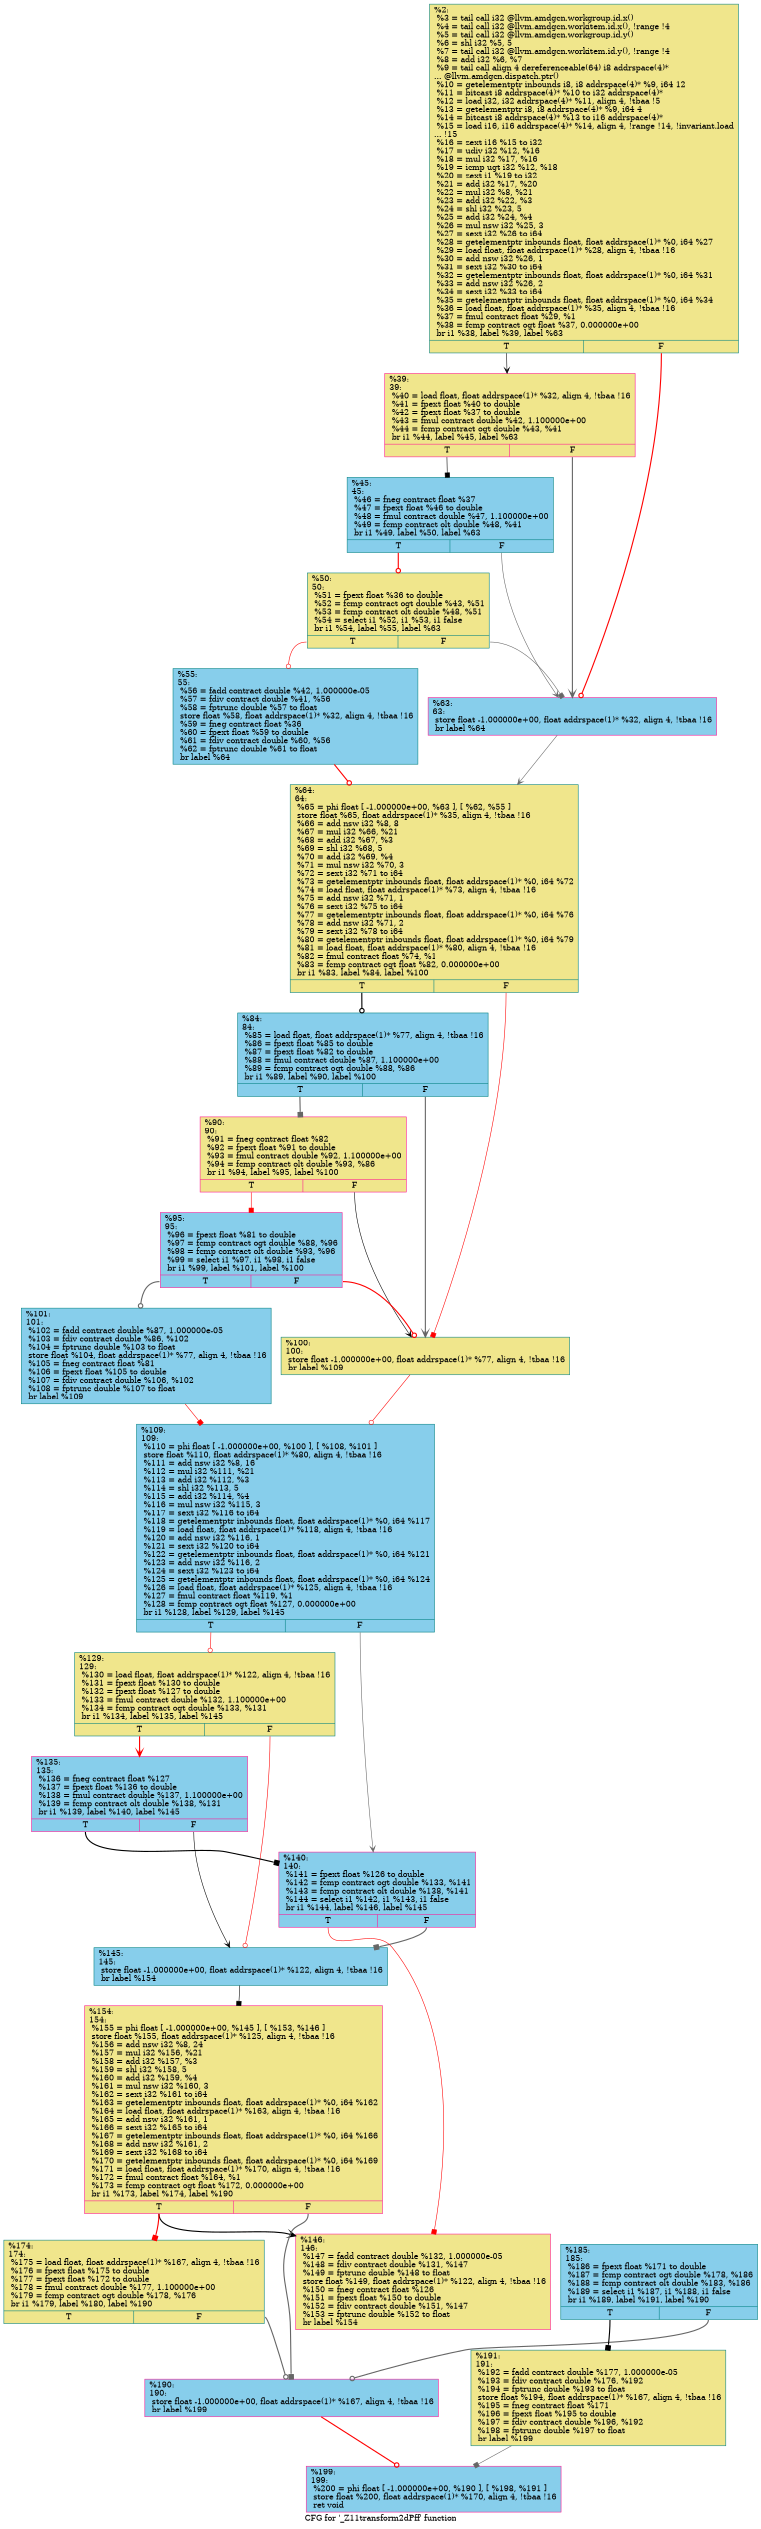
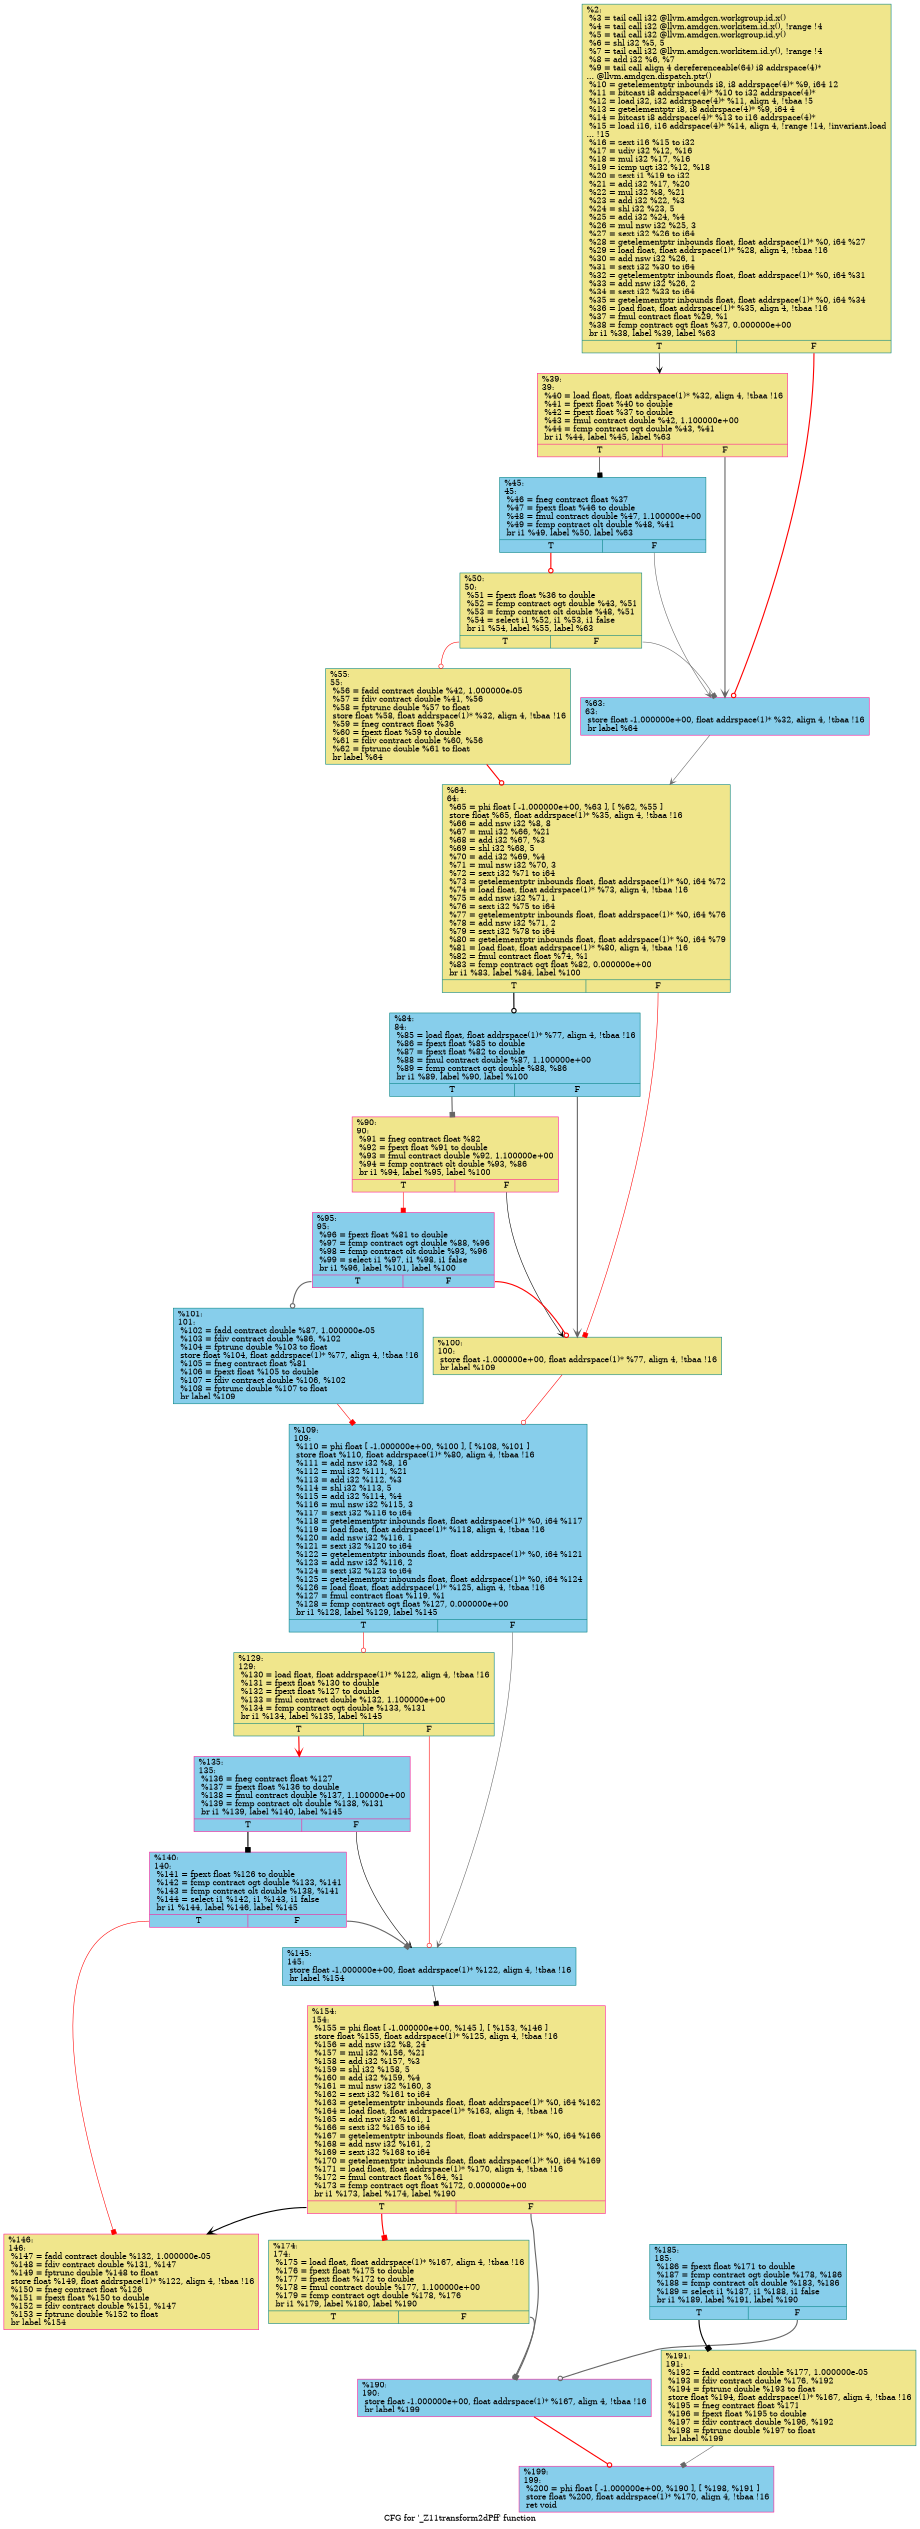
  digraph {
    label="CFG for '_Z11transform2dPff' function"
    node [color=teal fillcolor=skyblue shape=record style=filled]
    edge [arrowhead=box color=red style=bold tailport=s0]
    n1 [fillcolor=khaki label="{%2:\l  %3 = tail call i32 @llvm.amdgcn.workgroup.id.x()\l  %4 = tail call i32 @llvm.amdgcn.workitem.id.x(), !range !4\l  %5 = tail call i32 @llvm.amdgcn.workgroup.id.y()\l  %6 = shl i32 %5, 5\l  %7 = tail call i32 @llvm.amdgcn.workitem.id.y(), !range !4\l  %8 = add i32 %6, %7\l  %9 = tail call align 4 dereferenceable(64) i8 addrspace(4)*\l... @llvm.amdgcn.dispatch.ptr()\l  %10 = getelementptr inbounds i8, i8 addrspace(4)* %9, i64 12\l  %11 = bitcast i8 addrspace(4)* %10 to i32 addrspace(4)*\l  %12 = load i32, i32 addrspace(4)* %11, align 4, !tbaa !5\l  %13 = getelementptr i8, i8 addrspace(4)* %9, i64 4\l  %14 = bitcast i8 addrspace(4)* %13 to i16 addrspace(4)*\l  %15 = load i16, i16 addrspace(4)* %14, align 4, !range !14, !invariant.load\l... !15\l  %16 = zext i16 %15 to i32\l  %17 = udiv i32 %12, %16\l  %18 = mul i32 %17, %16\l  %19 = icmp ugt i32 %12, %18\l  %20 = zext i1 %19 to i32\l  %21 = add i32 %17, %20\l  %22 = mul i32 %8, %21\l  %23 = add i32 %22, %3\l  %24 = shl i32 %23, 5\l  %25 = add i32 %24, %4\l  %26 = mul nsw i32 %25, 3\l  %27 = sext i32 %26 to i64\l  %28 = getelementptr inbounds float, float addrspace(1)* %0, i64 %27\l  %29 = load float, float addrspace(1)* %28, align 4, !tbaa !16\l  %30 = add nsw i32 %26, 1\l  %31 = sext i32 %30 to i64\l  %32 = getelementptr inbounds float, float addrspace(1)* %0, i64 %31\l  %33 = add nsw i32 %26, 2\l  %34 = sext i32 %33 to i64\l  %35 = getelementptr inbounds float, float addrspace(1)* %0, i64 %34\l  %36 = load float, float addrspace(1)* %35, align 4, !tbaa !16\l  %37 = fmul contract float %29, %1\l  %38 = fcmp contract ogt float %37, 0.000000e+00\l  br i1 %38, label %39, label %63\l|{<s0>T|<s1>F}}"]
    n2 [color=deeppink fillcolor=khaki label="{%39:\l39:                                               \l  %40 = load float, float addrspace(1)* %32, align 4, !tbaa !16\l  %41 = fpext float %40 to double\l  %42 = fpext float %37 to double\l  %43 = fmul contract double %42, 1.100000e+00\l  %44 = fcmp contract ogt double %43, %41\l  br i1 %44, label %45, label %63\l|{<s0>T|<s1>F}}"]
    n3 [color=deeppink label="{%63:\l63:                                               \l  store float -1.000000e+00, float addrspace(1)* %32, align 4, !tbaa !16\l  br label %64\l}"]
    n4 [label="{%45:\l45:                                               \l  %46 = fneg contract float %37\l  %47 = fpext float %46 to double\l  %48 = fmul contract double %47, 1.100000e+00\l  %49 = fcmp contract olt double %48, %41\l  br i1 %49, label %50, label %63\l|{<s0>T|<s1>F}}"]
    n5 [fillcolor=khaki label="{%64:\l64:                                               \l  %65 = phi float [ -1.000000e+00, %63 ], [ %62, %55 ]\l  store float %65, float addrspace(1)* %35, align 4, !tbaa !16\l  %66 = add nsw i32 %8, 8\l  %67 = mul i32 %66, %21\l  %68 = add i32 %67, %3\l  %69 = shl i32 %68, 5\l  %70 = add i32 %69, %4\l  %71 = mul nsw i32 %70, 3\l  %72 = sext i32 %71 to i64\l  %73 = getelementptr inbounds float, float addrspace(1)* %0, i64 %72\l  %74 = load float, float addrspace(1)* %73, align 4, !tbaa !16\l  %75 = add nsw i32 %71, 1\l  %76 = sext i32 %75 to i64\l  %77 = getelementptr inbounds float, float addrspace(1)* %0, i64 %76\l  %78 = add nsw i32 %71, 2\l  %79 = sext i32 %78 to i64\l  %80 = getelementptr inbounds float, float addrspace(1)* %0, i64 %79\l  %81 = load float, float addrspace(1)* %80, align 4, !tbaa !16\l  %82 = fmul contract float %74, %1\l  %83 = fcmp contract ogt float %82, 0.000000e+00\l  br i1 %83, label %84, label %100\l|{<s0>T|<s1>F}}"]
    n6 [fillcolor=khaki label="{%50:\l50:                                               \l  %51 = fpext float %36 to double\l  %52 = fcmp contract ogt double %43, %51\l  %53 = fcmp contract olt double %48, %51\l  %54 = select i1 %52, i1 %53, i1 false\l  br i1 %54, label %55, label %63\l|{<s0>T|<s1>F}}"]
    n7 [label="{%84:\l84:                                               \l  %85 = load float, float addrspace(1)* %77, align 4, !tbaa !16\l  %86 = fpext float %85 to double\l  %87 = fpext float %82 to double\l  %88 = fmul contract double %87, 1.100000e+00\l  %89 = fcmp contract ogt double %88, %86\l  br i1 %89, label %90, label %100\l|{<s0>T|<s1>F}}"]
    n8 [fillcolor=khaki label="{%100:\l100:                                              \l  store float -1.000000e+00, float addrspace(1)* %77, align 4, !tbaa !16\l  br label %109\l}"]
-   n9 [label="{%55:\l55:                                               \l  %56 = fadd contract double %42, 1.000000e-05\l  %57 = fdiv contract double %41, %56\l  %58 = fptrunc double %57 to float\l  store float %58, float addrspace(1)* %32, align 4, !tbaa !16\l  %59 = fneg contract float %36\l  %60 = fpext float %59 to double\l  %61 = fdiv contract double %60, %56\l  %62 = fptrunc double %61 to float\l  br label %64\l}"]
+   n9 [fillcolor=khaki label="{%55:\l55:                                               \l  %56 = fadd contract double %42, 1.000000e-05\l  %57 = fdiv contract double %41, %56\l  %58 = fptrunc double %57 to float\l  store float %58, float addrspace(1)* %32, align 4, !tbaa !16\l  %59 = fneg contract float %36\l  %60 = fpext float %59 to double\l  %61 = fdiv contract double %60, %56\l  %62 = fptrunc double %61 to float\l  br label %64\l}"]
    n10 [color=deeppink fillcolor=khaki label="{%90:\l90:                                               \l  %91 = fneg contract float %82\l  %92 = fpext float %91 to double\l  %93 = fmul contract double %92, 1.100000e+00\l  %94 = fcmp contract olt double %93, %86\l  br i1 %94, label %95, label %100\l|{<s0>T|<s1>F}}"]
    n11 [label="{%109:\l109:                                              \l  %110 = phi float [ -1.000000e+00, %100 ], [ %108, %101 ]\l  store float %110, float addrspace(1)* %80, align 4, !tbaa !16\l  %111 = add nsw i32 %8, 16\l  %112 = mul i32 %111, %21\l  %113 = add i32 %112, %3\l  %114 = shl i32 %113, 5\l  %115 = add i32 %114, %4\l  %116 = mul nsw i32 %115, 3\l  %117 = sext i32 %116 to i64\l  %118 = getelementptr inbounds float, float addrspace(1)* %0, i64 %117\l  %119 = load float, float addrspace(1)* %118, align 4, !tbaa !16\l  %120 = add nsw i32 %116, 1\l  %121 = sext i32 %120 to i64\l  %122 = getelementptr inbounds float, float addrspace(1)* %0, i64 %121\l  %123 = add nsw i32 %116, 2\l  %124 = sext i32 %123 to i64\l  %125 = getelementptr inbounds float, float addrspace(1)* %0, i64 %124\l  %126 = load float, float addrspace(1)* %125, align 4, !tbaa !16\l  %127 = fmul contract float %119, %1\l  %128 = fcmp contract ogt float %127, 0.000000e+00\l  br i1 %128, label %129, label %145\l|{<s0>T|<s1>F}}"]
-   n12 [color=deeppink label="{%95:\l95:                                               \l  %96 = fpext float %81 to double\l  %97 = fcmp contract ogt double %88, %96\l  %98 = fcmp contract olt double %93, %96\l  %99 = select i1 %97, i1 %98, i1 false\l  br i1 %99, label %101, label %100\l|{<s0>T|<s1>F}}"]
+   n12 [color=deeppink label="{%95:\l95:                                               \l  %96 = fpext float %81 to double\l  %97 = fcmp contract ogt double %88, %96\l  %98 = fcmp contract olt double %93, %96\l  %99 = select i1 %97, i1 %98, i1 false\l  br i1 %96, label %101, label %100\l|{<s0>T|<s1>F}}"]
    n13 [fillcolor=khaki label="{%129:\l129:                                              \l  %130 = load float, float addrspace(1)* %122, align 4, !tbaa !16\l  %131 = fpext float %130 to double\l  %132 = fpext float %127 to double\l  %133 = fmul contract double %132, 1.100000e+00\l  %134 = fcmp contract ogt double %133, %131\l  br i1 %134, label %135, label %145\l|{<s0>T|<s1>F}}"]
    n14 [label="{%145:\l145:                                              \l  store float -1.000000e+00, float addrspace(1)* %122, align 4, !tbaa !16\l  br label %154\l}"]
    n15 [label="{%101:\l101:                                              \l  %102 = fadd contract double %87, 1.000000e-05\l  %103 = fdiv contract double %86, %102\l  %104 = fptrunc double %103 to float\l  store float %104, float addrspace(1)* %77, align 4, !tbaa !16\l  %105 = fneg contract float %81\l  %106 = fpext float %105 to double\l  %107 = fdiv contract double %106, %102\l  %108 = fptrunc double %107 to float\l  br label %109\l}"]
    n16 [color=deeppink label="{%135:\l135:                                              \l  %136 = fneg contract float %127\l  %137 = fpext float %136 to double\l  %138 = fmul contract double %137, 1.100000e+00\l  %139 = fcmp contract olt double %138, %131\l  br i1 %139, label %140, label %145\l|{<s0>T|<s1>F}}"]
    n17 [color=deeppink fillcolor=khaki label="{%154:\l154:                                              \l  %155 = phi float [ -1.000000e+00, %145 ], [ %153, %146 ]\l  store float %155, float addrspace(1)* %125, align 4, !tbaa !16\l  %156 = add nsw i32 %8, 24\l  %157 = mul i32 %156, %21\l  %158 = add i32 %157, %3\l  %159 = shl i32 %158, 5\l  %160 = add i32 %159, %4\l  %161 = mul nsw i32 %160, 3\l  %162 = sext i32 %161 to i64\l  %163 = getelementptr inbounds float, float addrspace(1)* %0, i64 %162\l  %164 = load float, float addrspace(1)* %163, align 4, !tbaa !16\l  %165 = add nsw i32 %161, 1\l  %166 = sext i32 %165 to i64\l  %167 = getelementptr inbounds float, float addrspace(1)* %0, i64 %166\l  %168 = add nsw i32 %161, 2\l  %169 = sext i32 %168 to i64\l  %170 = getelementptr inbounds float, float addrspace(1)* %0, i64 %169\l  %171 = load float, float addrspace(1)* %170, align 4, !tbaa !16\l  %172 = fmul contract float %164, %1\l  %173 = fcmp contract ogt float %172, 0.000000e+00\l  br i1 %173, label %174, label %190\l|{<s0>T|<s1>F}}"]
    n18 [color=deeppink label="{%140:\l140:                                              \l  %141 = fpext float %126 to double\l  %142 = fcmp contract ogt double %133, %141\l  %143 = fcmp contract olt double %138, %141\l  %144 = select i1 %142, i1 %143, i1 false\l  br i1 %144, label %146, label %145\l|{<s0>T|<s1>F}}"]
    n19 [color=deeppink fillcolor=khaki label="{%146:\l146:                                              \l  %147 = fadd contract double %132, 1.000000e-05\l  %148 = fdiv contract double %131, %147\l  %149 = fptrunc double %148 to float\l  store float %149, float addrspace(1)* %122, align 4, !tbaa !16\l  %150 = fneg contract float %126\l  %151 = fpext float %150 to double\l  %152 = fdiv contract double %151, %147\l  %153 = fptrunc double %152 to float\l  br label %154\l}"]
    n20 [fillcolor=khaki label="{%174:\l174:                                              \l  %175 = load float, float addrspace(1)* %167, align 4, !tbaa !16\l  %176 = fpext float %175 to double\l  %177 = fpext float %172 to double\l  %178 = fmul contract double %177, 1.100000e+00\l  %179 = fcmp contract ogt double %178, %176\l  br i1 %179, label %180, label %190\l|{<s0>T|<s1>F}}"]
    n21 [color=deeppink label="{%190:\l190:                                              \l  store float -1.000000e+00, float addrspace(1)* %167, align 4, !tbaa !16\l  br label %199\l}"]
    n22 [color=deeppink label="{%199:\l199:                                              \l  %200 = phi float [ -1.000000e+00, %190 ], [ %198, %191 ]\l  store float %200, float addrspace(1)* %170, align 4, !tbaa !16\l  ret void\l}"]
    n23 [label="{%185:\l185:                                              \l  %186 = fpext float %171 to double\l  %187 = fcmp contract ogt double %178, %186\l  %188 = fcmp contract olt double %183, %186\l  %189 = select i1 %187, i1 %188, i1 false\l  br i1 %189, label %191, label %190\l|{<s0>T|<s1>F}}"]
    n24 [fillcolor=khaki label="{%191:\l191:                                              \l  %192 = fadd contract double %177, 1.000000e-05\l  %193 = fdiv contract double %176, %192\l  %194 = fptrunc double %193 to float\l  store float %194, float addrspace(1)* %167, align 4, !tbaa !16\l  %195 = fneg contract float %171\l  %196 = fpext float %195 to double\l  %197 = fdiv contract double %196, %192\l  %198 = fptrunc double %197 to float\l  br label %199\l}"]
    n1 -> n2 [arrowhead=vee color=black style=solid]
    n1 -> n3 [arrowhead=odot tailport=s1]
    n2 -> n3 [arrowhead=vee color=gray40 tailport=s1]
    n2 -> n4 [color=black style=solid]
    n3 -> n5 [arrowhead=vee color=gray40 style=solid]
    n4 -> n3 [arrowhead=vee color=gray40 style=solid tailport=s1]
    n4 -> n6 [arrowhead=odot]
    n5 -> n7 [arrowhead=odot color=black]
    n5 -> n8 [style=solid tailport=s1]
    n6 -> n3 [color=gray40 style=solid tailport=s1]
    n6 -> n9 [arrowhead=odot style=solid]
    n7 -> n8 [arrowhead=vee color=gray40 tailport=s1]
    n7 -> n10 [color=gray40]
    n8 -> n11 [arrowhead=odot style=solid]
    n9 -> n5 [arrowhead=odot]
    n10 -> n8 [arrowhead=vee color=black style=solid tailport=s1]
    n10 -> n12 [style=solid]
    n11 -> n13 [arrowhead=odot style=solid]
-   n11 -> n18 [arrowhead=vee color=gray40 style=solid tailport=s1]
+   n11 -> n14 [arrowhead=vee color=gray40 style=solid tailport=s1]
    n12 -> n8 [arrowhead=odot tailport=s1]
    n12 -> n15 [arrowhead=odot color=gray40]
    n13 -> n14 [arrowhead=odot style=solid tailport=s1]
    n13 -> n16 [arrowhead=vee]
    n14 -> n17 [color=black style=solid]
    n15 -> n11 [style=solid]
    n16 -> n14 [arrowhead=vee color=black style=solid tailport=s1]
    n16 -> n18 [color=black]
    n17 -> n19 [arrowhead=vee color=black]
    n17 -> n20
    n17 -> n21 [color=gray40 tailport=s1]
    n18 -> n14 [color=gray40 tailport=s1]
    n18 -> n19 [style=solid]
    n20 -> n21 [arrowhead=odot color=gray40 tailport=s1]
    n21 -> n22 [arrowhead=odot]
    n23 -> n21 [arrowhead=odot color=gray40 tailport=s1]
    n23 -> n24 [color=black]
    n24 -> n22 [color=gray40 style=solid]
  }
